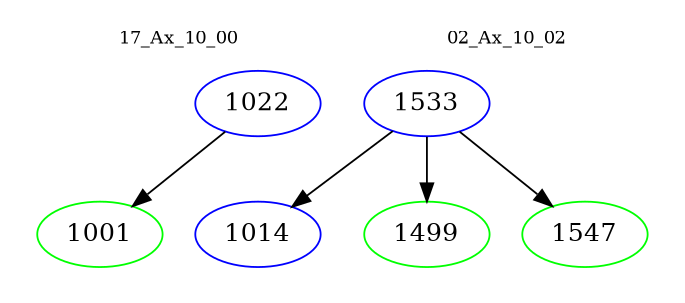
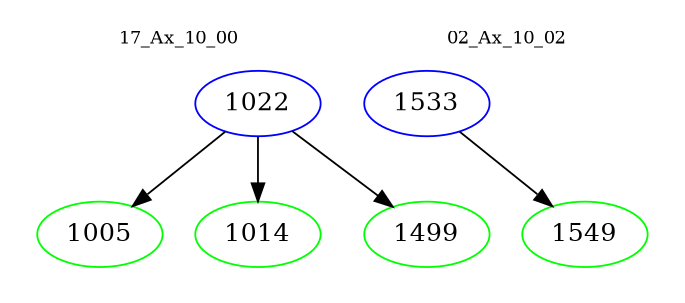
  digraph {
    node [color=green]
    edge [color=black]
    n1 [color=blue label=1022]
-   n2 [label=1001]
-   n3 [color=blue label=1014]
+   n2 [label=1005]
+   n3 [label=1014]
    n4 [color=blue label=1533]
    n5 [label=1499]
-   n6 [label=1547]
+   n6 [label=1549]
    subgraph cluster_1 {
      color=white
      fontsize=10
      label="17_Ax_10_00"
      n1
      n2
      n3
    }
    subgraph cluster_2 {
      color=white
      fontsize=10
      label="02_Ax_10_02"
      n4
      n5
      n6
    }
    n1 -> n2
-   n4 -> n3
-   n4 -> n5
+   n1 -> n3
+   n1 -> n5
    n4 -> n6
  }
